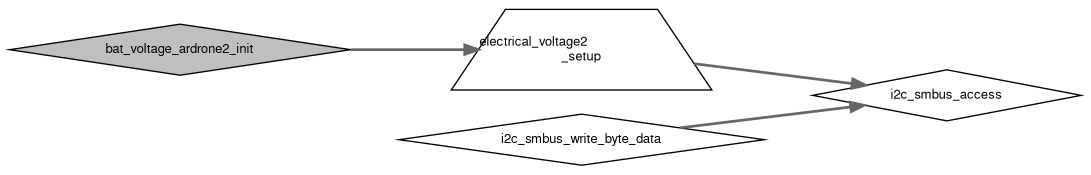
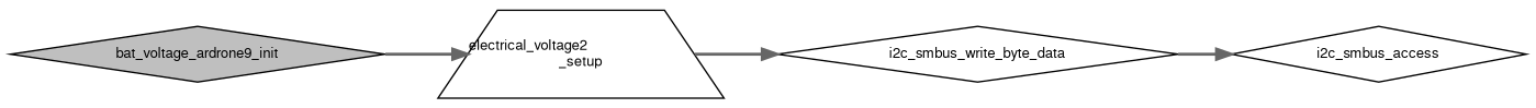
  digraph {
    rankdir=LR
    node [color=black fillcolor=white fontname=FreeSans fontsize=10 shape=diamond style=filled]
    edge [color=gray40 fontname=FreeSans fontsize=10 labelfontname=FreeSans labelfontsize=10 style=bold]
-   n1 [fillcolor=grey75 fontcolor=black height=0.2 label=bat_voltage_ardrone2_init width=0.4]
+   n1 [fillcolor=grey75 fontcolor=black height=0.2 label=bat_voltage_ardrone9_init width=0.4]
    n2 [height=0.2 label="electrical_voltage2\l_setup" shape=trapezium width=0.4]
    n3 [height=0.2 label=i2c_smbus_write_byte_data width=0.4]
    n4 [height=0.2 label=i2c_smbus_access width=0.4]
    n1 -> n2
-   n2 -> n4
+   n2 -> n3
    n3 -> n4
  }
